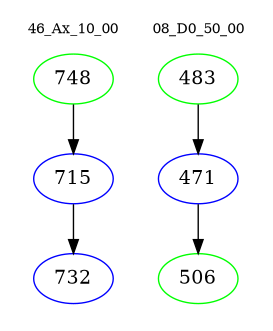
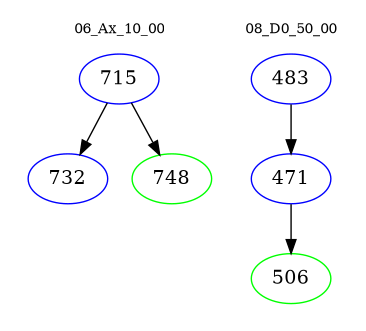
  digraph {
    node [color=blue]
    edge [color=black]
    n1 [label=732]
    n2 [label=715]
    n3 [color=green label=748]
-   n4 [color=green label=483]
+   n4 [label=483]
    n5 [label=471]
    n6 [color=green label=506]
    subgraph cluster_1 {
      color=white
      fontsize=10
-     label="46_Ax_10_00"
+     label="06_Ax_10_00"
      n1
      n2
      n3
    }
    subgraph cluster_2 {
      color=white
      fontsize=10
      label="08_D0_50_00"
      n4
      n5
      n6
    }
    n2 -> n1
-   n3 -> n2
+   n2 -> n3
    n4 -> n5
    n5 -> n6
  }
